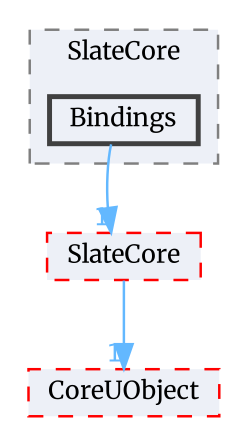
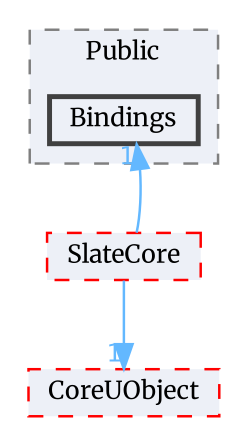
  digraph {
    compound=true
    fontname=Merriweather
    node [color=red fillcolor="#edf0f7" fontname=Merriweather fontsize=10 shape=box style="filled,dashed"]
    edge [color=steelblue1 fontcolor=steelblue1 fontname=Merriweather fontsize=10 headlabel=1 labeldistance=1.5 labelfontname=Helvetica labelfontsize=10]
    n1 [color=grey25 height=0.2 label=Bindings style="filled,bold" width=0.4]
    n2 [height=0.2 label=SlateCore width=0.4]
    n3 [height=0.2 label=CoreUObject width=0.4]
    subgraph cluster_1 {
      bgcolor="#edf0f7"
      fontsize=10
-     label=SlateCore
+     label=Public
      pencolor=grey50
      style="filled,dashed"
      n1
    }
-   n1 -> n2
+   n2 -> n1
    n2 -> n3
  }
